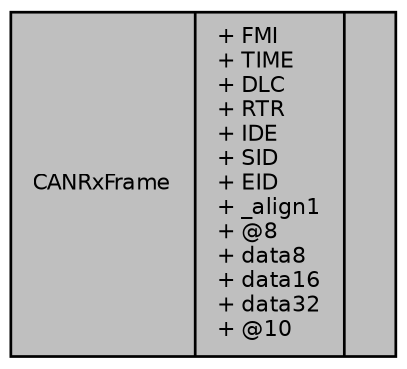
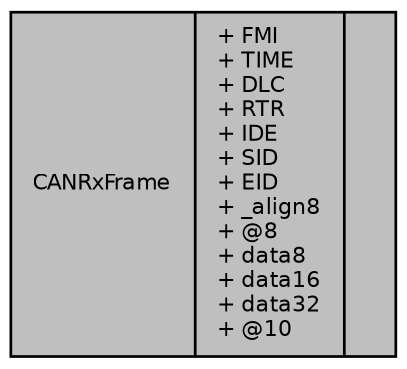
  digraph {
    rankdir=LR
-   n1 [color=black fillcolor=grey75 fontcolor=black fontname=Helvetica fontsize=8 height=0.2 label="{CANRxFrame\n|+ FMI\l+ TIME\l+ DLC\l+ RTR\l+ IDE\l+ SID\l+ EID\l+ _align1\l+ @8\l+ data8\l+ data16\l+ data32\l+ @10\l|}" shape=record style=filled width=0.4]
+   n1 [color=black fillcolor=grey75 fontcolor=black fontname=Helvetica fontsize=8 height=0.2 label="{CANRxFrame\n|+ FMI\l+ TIME\l+ DLC\l+ RTR\l+ IDE\l+ SID\l+ EID\l+ _align8\l+ @8\l+ data8\l+ data16\l+ data32\l+ @10\l|}" shape=record style=filled width=0.4]
  }
